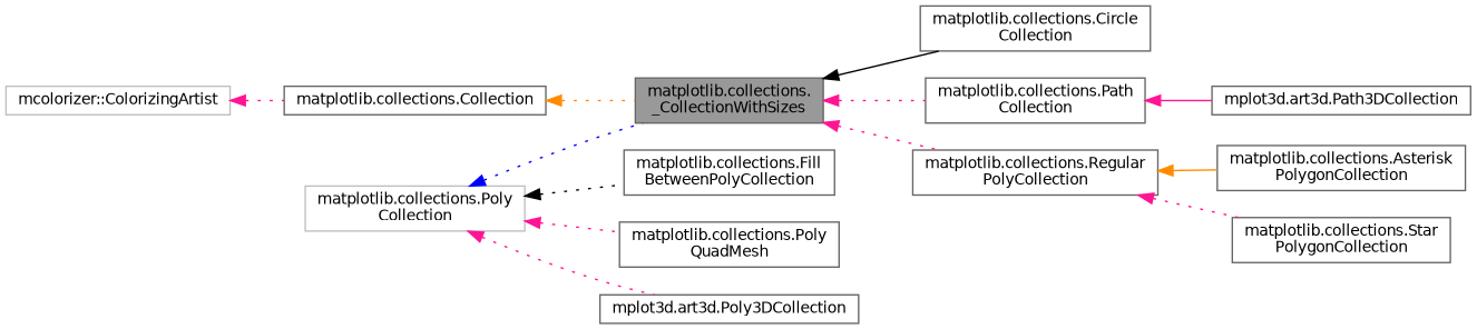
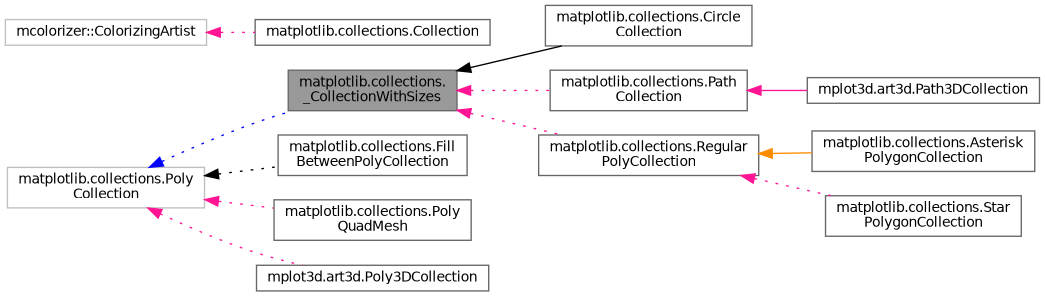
  digraph {
    rankdir=LR
    node [color=gray40 fillcolor=white fontname=Helvetica fontsize=10 shape=box style=filled]
    edge [color=deeppink dir=back fontname=Helvetica fontsize=10 labelfontname=Helvetica labelfontsize=10 style=dotted]
    n1 [fillcolor=grey60 fontcolor=black height=0.2 label="matplotlib.collections.\l_CollectionWithSizes" width=0.4]
    n2 [height=0.2 label="matplotlib.collections.Circle\lCollection" width=0.4]
    n3 [height=0.2 label="matplotlib.collections.Path\lCollection" width=0.4]
    n4 [height=0.2 label="matplotlib.collections.Regular\lPolyCollection" width=0.4]
    n5 [height=0.2 label="mplot3d.art3d.Path3DCollection" width=0.4]
    n6 [color=grey75 height=0.2 label="matplotlib.collections.Poly\lCollection" width=0.4]
    n7 [height=0.2 label="matplotlib.collections.Fill\lBetweenPolyCollection" width=0.4]
    n8 [height=0.2 label="matplotlib.collections.Poly\lQuadMesh" width=0.4]
    n9 [height=0.2 label="mplot3d.art3d.Poly3DCollection" width=0.4]
    n10 [height=0.2 label="matplotlib.collections.Asterisk\lPolygonCollection" width=0.4]
    n11 [height=0.2 label="matplotlib.collections.Star\lPolygonCollection" width=0.4]
    n12 [height=0.2 label="matplotlib.collections.Collection" width=0.4]
    n13 [color=grey75 height=0.2 label="mcolorizer::ColorizingArtist" width=0.4]
    n1 -> n2 [color=black style=solid]
    n1 -> n3
    n1 -> n4
    n3 -> n5 [style=solid]
    n4 -> n10 [color=darkorange style=solid]
    n4 -> n11
    n6 -> n1 [color=blue]
    n6 -> n7 [color=black]
    n6 -> n8
    n6 -> n9
-   n12 -> n1 [color=darkorange]
    n13 -> n12
  }
